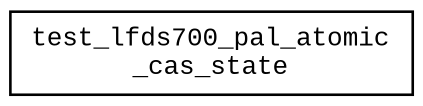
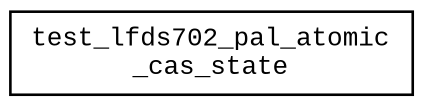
  digraph {
    rankdir=LR
    fontname="Liberation Mono"
-   n1 [color=black fillcolor=white fontname="Liberation Mono" fontsize=10 height=0.2 label="test_lfds700_pal_atomic\l_cas_state" shape=record style=filled width=0.4]
+   n1 [color=black fillcolor=white fontname="Liberation Mono" fontsize=10 height=0.2 label="test_lfds702_pal_atomic\l_cas_state" shape=record style=filled width=0.4]
  }
